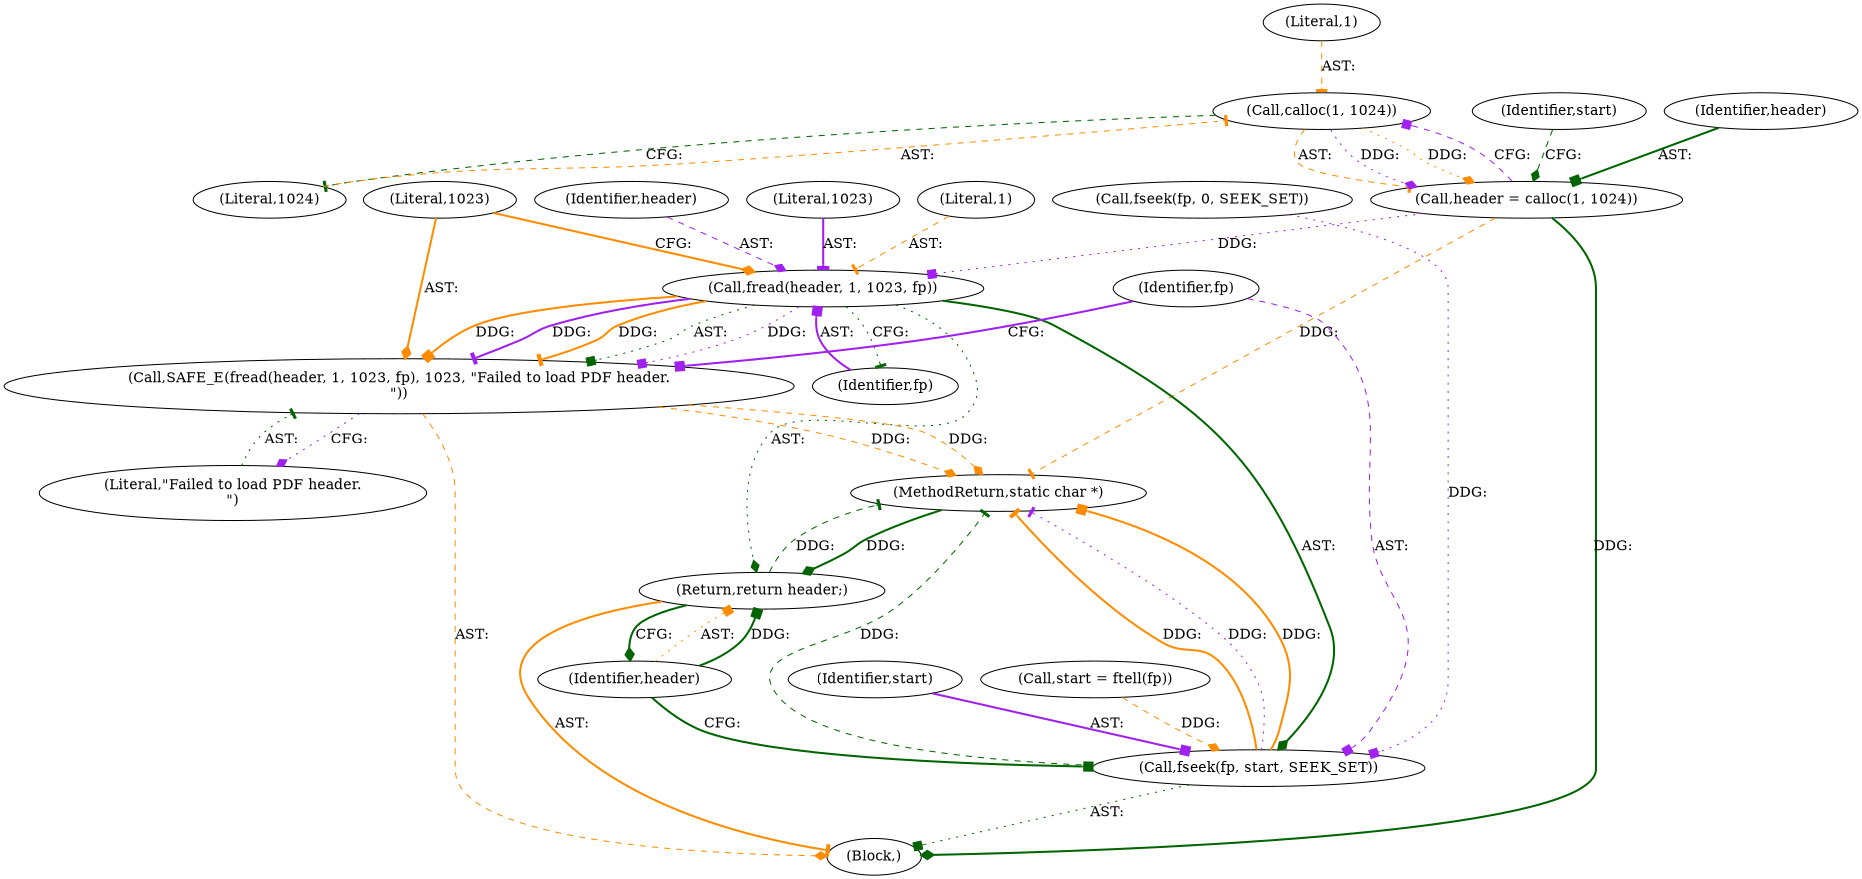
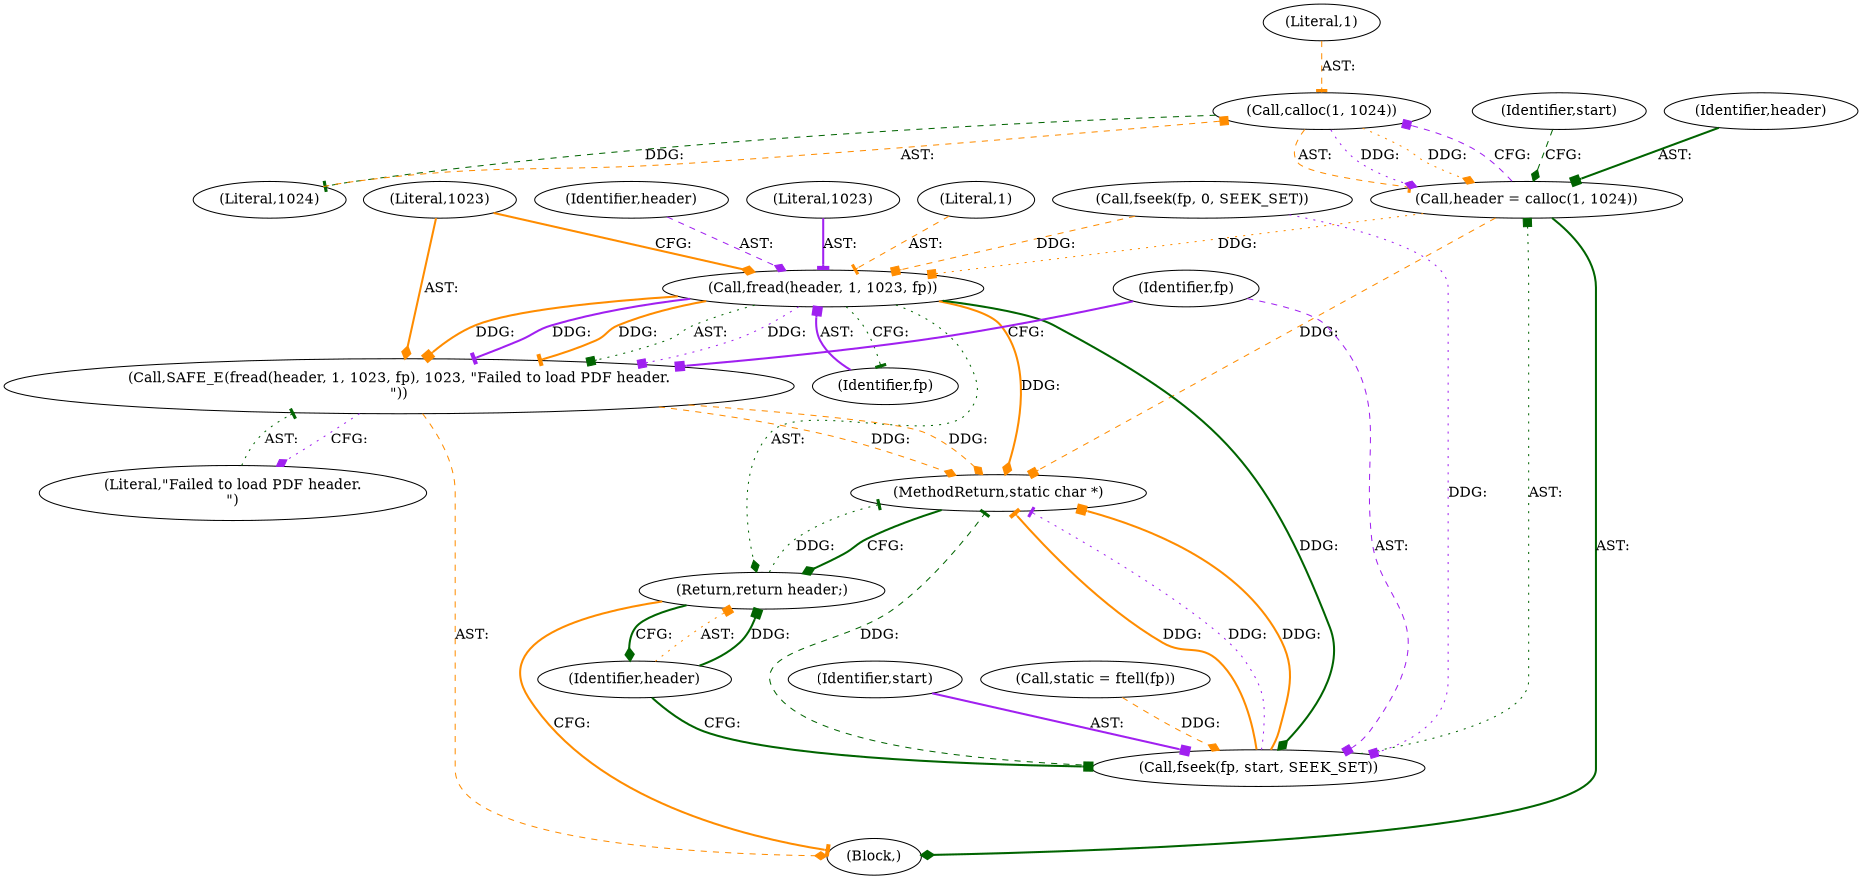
  digraph {
    edge [arrowhead=box color=darkorange style=bold]
    n1 [label="(Call,calloc(1, 1024))"]
    n2 [label="(Call,header = calloc(1, 1024))"]
    n3 [label="(Literal,1024)"]
    n4 [label="(Call,fread(header, 1, 1023, fp))"]
    n5 [label="(Block,)"]
    n6 [label="(MethodReturn,static char *)"]
    n7 [label="(Call,SAFE_E(fread(header, 1, 1023, fp), 1023, \"Failed to load PDF header.\n\"))"]
    n8 [label="(Call,fseek(fp, start, SEEK_SET))"]
    n9 [label="(Return,return header;)"]
    n10 [label="(Identifier,fp)"]
    n11 [label="(Literal,\"Failed to load PDF header.\n\")"]
    n12 [label="(Identifier,header)"]
    n13 [label="(Call,fseek(fp, 0, SEEK_SET))"]
    n14 [label="(Literal,1023)"]
    n15 [label="(Identifier,start)"]
-   n16 [label="(Call,start = ftell(fp))"]
+   n16 [label="(Call,static = ftell(fp))"]
    n17 [label="(Identifier,start)"]
    n18 [label="(Identifier,header)"]
    n19 [label="(Literal,1)"]
    n20 [label="(Identifier,fp)"]
    n21 [label="(Literal,1023)"]
    n22 [label="(Identifier,header)"]
    n23 [label="(Literal,1)"]
    n1 -> n2 [arrowhead=tee label="AST: " style=dashed]
    n1 -> n2 [arrowhead=diamond color=purple label="DDG: " style=dotted]
    n1 -> n2 [arrowhead=diamond label="DDG: " style=dotted]
-   n1 -> n3 [arrowhead=tee color=darkgreen label="CFG: " style=dashed]
+   n1 -> n3 [arrowhead=tee color=darkgreen label="DDG: " style=dashed]
    n2 -> n1 [color=purple label="CFG: " style=dashed]
-   n2 -> n4 [color=purple label="DDG: " style=dotted]
-   n2 -> n5 [arrowhead=diamond color=darkgreen label="DDG: "]
-   n2 -> n6 [arrowhead=tee label="DDG: " style=dashed]
-   n3 -> n1 [arrowhead=tee label="AST: " style=dashed]
+   n2 -> n4 [label="DDG: " style=dotted]
+   n2 -> n5 [arrowhead=diamond color=darkgreen label="AST: "]
+   n2 -> n6 [label="DDG: " style=dashed]
+   n3 -> n1 [label="AST: " style=dashed]
+   n4 -> n6 [arrowhead=diamond label="DDG: "]
    n4 -> n7 [color=darkgreen label="AST: " style=dotted]
    n4 -> n7 [color=purple label="DDG: " style=dotted]
    n4 -> n7 [label="DDG: "]
    n4 -> n7 [arrowhead=tee color=purple label="DDG: "]
    n4 -> n7 [arrowhead=tee label="DDG: "]
-   n4 -> n8 [arrowhead=diamond color=darkgreen label="AST: "]
+   n4 -> n8 [arrowhead=diamond color=darkgreen label="DDG: "]
    n4 -> n9 [arrowhead=diamond color=darkgreen label="AST: " style=dotted]
    n4 -> n10 [arrowhead=tee color=darkgreen label="CFG: " style=dotted]
-   n6 -> n9 [arrowhead=diamond color=darkgreen label="DDG: "]
+   n6 -> n9 [arrowhead=diamond color=darkgreen label="CFG: "]
    n7 -> n5 [arrowhead=diamond label="AST: " style=dashed]
    n7 -> n6 [arrowhead=diamond label="DDG: " style=dashed]
    n7 -> n6 [arrowhead=diamond label="DDG: " style=dashed]
    n7 -> n11 [arrowhead=diamond color=purple label="CFG: " style=dotted]
-   n8 -> n5 [color=darkgreen label="AST: " style=dotted]
+   n8 -> n2 [color=darkgreen label="AST: " style=dotted]
    n8 -> n6 [arrowhead=tee color=darkgreen label="DDG: " style=dashed]
    n8 -> n6 [arrowhead=tee label="DDG: "]
    n8 -> n6 [arrowhead=tee color=purple label="DDG: " style=dotted]
    n8 -> n6 [label="DDG: "]
-   n9 -> n5 [arrowhead=tee label="AST: "]
-   n9 -> n6 [arrowhead=tee color=darkgreen label="DDG: " style=dashed]
+   n9 -> n5 [arrowhead=tee label="CFG: "]
+   n9 -> n6 [arrowhead=tee color=darkgreen label="DDG: " style=dotted]
    n9 -> n12 [arrowhead=diamond color=darkgreen label="CFG: "]
    n10 -> n4 [color=purple label="AST: "]
    n11 -> n7 [arrowhead=tee color=darkgreen label="AST: " style=dotted]
    n12 -> n8 [color=darkgreen label="CFG: "]
    n12 -> n9 [label="AST: " style=dotted]
    n12 -> n9 [color=darkgreen label="DDG: "]
+   n13 -> n4 [label="DDG: " style=dashed]
    n13 -> n8 [color=purple label="DDG: " style=dotted]
    n14 -> n4 [arrowhead=tee color=purple label="AST: "]
    n15 -> n8 [color=purple label="AST: "]
    n16 -> n8 [arrowhead=diamond label="DDG: " style=dashed]
    n17 -> n2 [arrowhead=diamond color=darkgreen label="CFG: " style=dashed]
    n18 -> n2 [color=darkgreen label="AST: "]
    n19 -> n4 [arrowhead=tee label="AST: " style=dashed]
    n20 -> n7 [color=purple label="CFG: "]
    n20 -> n8 [color=purple label="AST: " style=dashed]
    n21 -> n4 [arrowhead=diamond label="CFG: "]
    n21 -> n7 [arrowhead=diamond label="AST: "]
    n22 -> n4 [arrowhead=diamond color=purple label="AST: " style=dashed]
    n23 -> n1 [arrowhead=tee label="AST: " style=dashed]
  }
